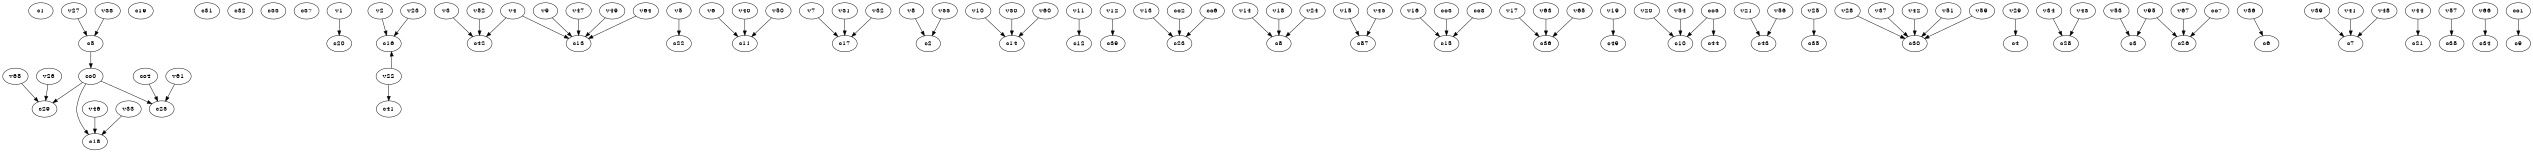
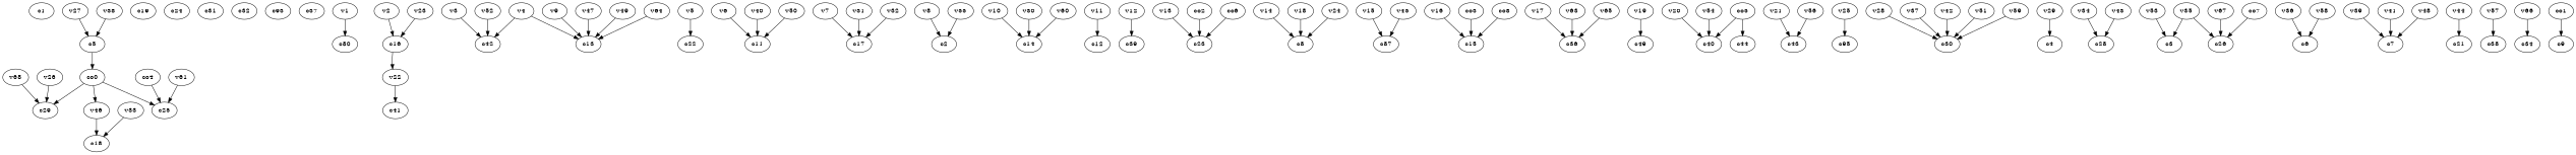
  strict digraph {
    edge [weight=1]
    c1
    n2 [label=co0]
    c5
    c29
    c18
    c25
    c19
+   c24
    c31
    c32
-   c33
+   c33 [label=c93]
    c37
    v1
-   c20
+   c20 [label=c80]
    v2
    c16
    v3
    c42
    v4
    c13
    v5
    c22
    v6
    c11
    v7
    c17
    v8
    c2
    v9
    v10
    c14
    v11
    c12
    v12
    c39
    v13
    c23
    v14
    c8
    n40 [label=c87]
    v15
    v16
    c15
    v17
    c36
    v18
    n47 [label=c49]
    v19
    v20
-   c10
+   c10 [label=c40]
    v21
    c43
    v22
    c41
    v23
    v24
    v25
-   c35
+   c35 [label=c95]
    v26
    v27
    v28
    c30
    v29
    c4
    v30
    v31
    v32
    v33
    v34
    c28
-   v35 [label=v95]
+   v35
    c3
    c26
    v36
    c6
    v37
    v38
    v39
    c7
    v40
    v41
    v42
    v43
    v44
    c21
    v45
    v46
    v47
    v48
    v49
    v50
    v51
    v52
    v53
    v54
    v55
    v56
    v57
    c38
+   v58
    v59
    v60
    v61
    n104 [label=v68]
    v63
    v64
    v65
    v66
    c34
    v67
    co1
    c9
    co2
    co3
    co4
    co5
    c44
    co6
    co7
    co8
    n2 -> c29
-   n2 -> c18
+   n2 -> v46
    n2 -> c25
    c5 -> n2
    v1 -> c20
    v2 -> c16
    v3 -> c42
    v4 -> c42
    v4 -> c13
    v5 -> c22
    v6 -> c11
    v7 -> c17
    v8 -> c2
    v9 -> c13
    v10 -> c14
    v11 -> c12
    v12 -> c39
    v13 -> c23
    v14 -> c8
    v15 -> n40
    v16 -> c15
    v17 -> c36
    v18 -> c8
    v19 -> n47
    v20 -> c10
    v21 -> c43
-   v22 -> c16
+   c16 -> v22
    v22 -> c41
    v23 -> c16
    v24 -> c8
    v25 -> c35
    v26 -> c29
    v27 -> c5
    v28 -> c30
    v29 -> c4
    v30 -> c14
    v31 -> c17
    v32 -> c17
    v33 -> c18
    v34 -> c28
    v35 -> c3
    v35 -> c26
    v36 -> c6
    v37 -> c30
    v38 -> c5
    v39 -> c7
    v40 -> c11
    v41 -> c7
    v42 -> c30
    v43 -> c28
    v44 -> c21
    v45 -> n40
    v46 -> c18
    v47 -> c13
    v48 -> c7
    v49 -> c13
    v50 -> c11
    v51 -> c30
    v52 -> c42
    v53 -> c3
    v54 -> c10
    v55 -> c2
    v56 -> c43
    v57 -> c38
+   v58 -> c6
    v59 -> c30
    v60 -> c14
    v61 -> c25
    n104 -> c29
    v63 -> c36
    v64 -> c13
    v65 -> c36
    v66 -> c34
    v67 -> c26
    co1 -> c9
    co2 -> c23
    co3 -> c15
    co4 -> c25
    co5 -> c10
    co5 -> c44
    co6 -> c23
    co7 -> c26
    co8 -> c15
  }
